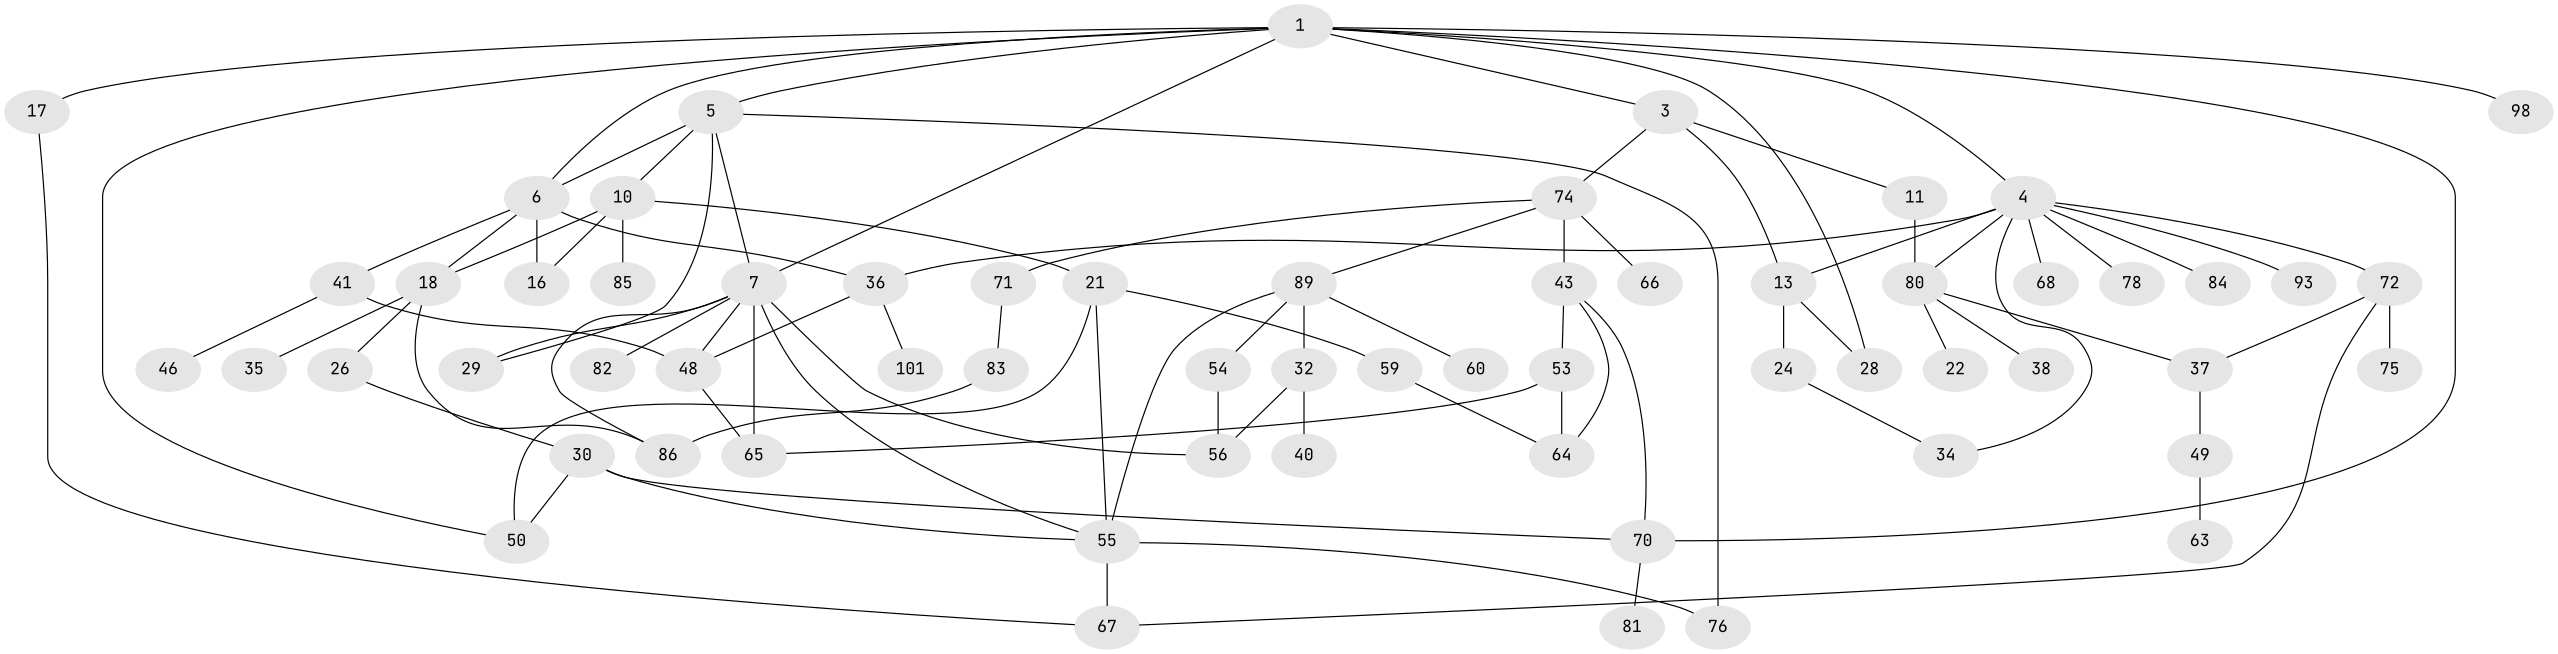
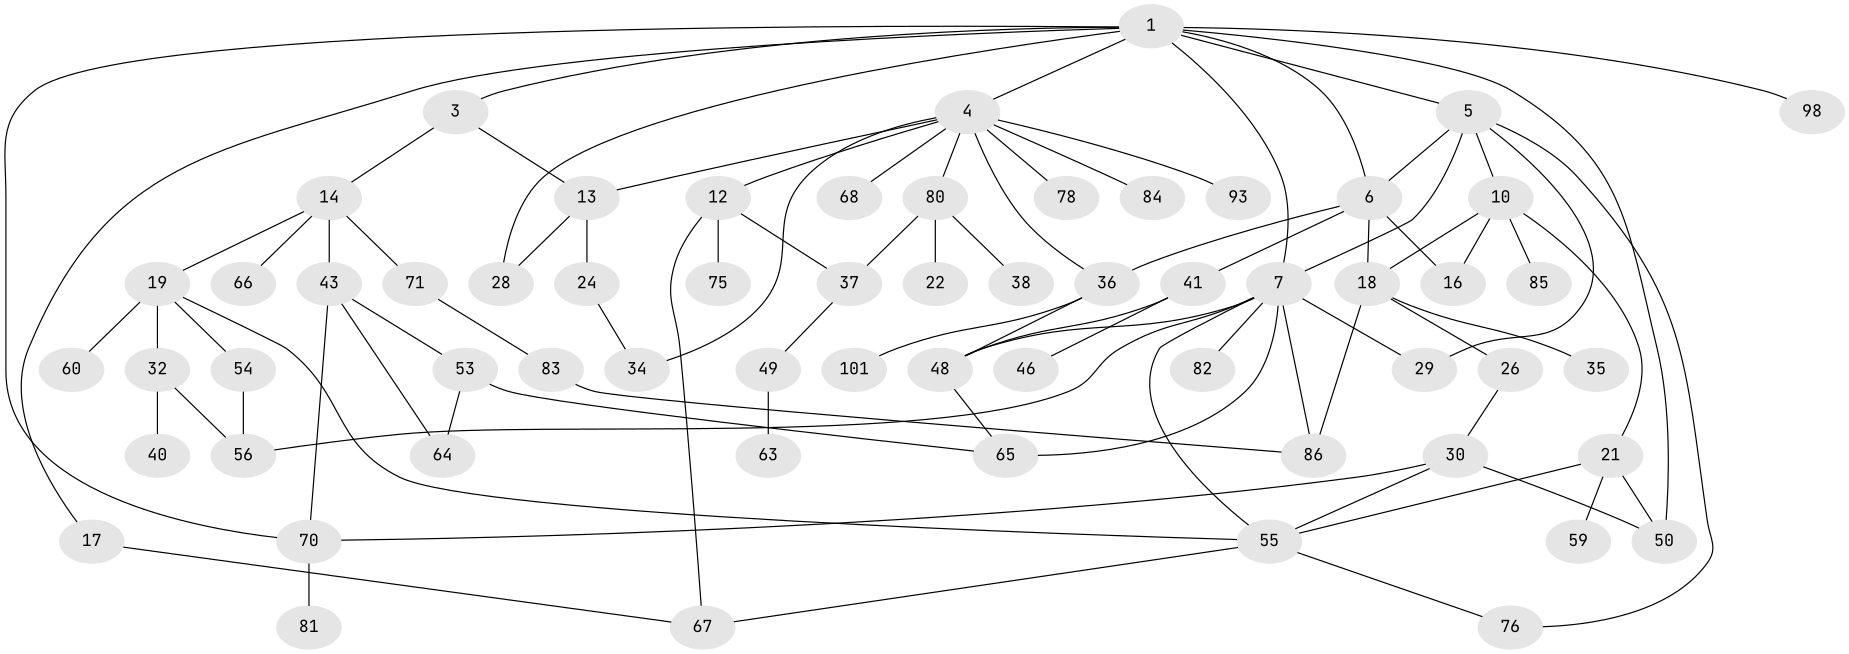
  graph {
    fontname="JetBrains Mono"
    node [color=gray90 fontname="JetBrains Mono" style=filled]
    edge [fontname="JetBrains Mono"]
    1 [super="+2"]
    3 [super="+8"]
    4 [super="+9"]
    5 [super="+15"]
    6 [super="+73"]
    7 [super="+44+72+99"]
    n7 [label=17]
    28 [super="+31"]
    50
    70 [super="+100"]
    98 [super="+102"]
-   11 [super="+69"]
    13
-   14 [label=74]
-   12 [label=72]
+   14
+   12
    n16 [label=80 super="+33"]
    34
    36 [super="+61+62"]
    68
    78 [super="+104"]
    84
    93
    10 [super="+51+17"]
    29
    76
    16
    18 [super="+23"]
    41
    48 [super="+80+94"]
    55 [super="+87+58"]
    56
    65 [super="+92"]
    82
    86 [super="+97"]
    67
    81
    24
-   19 [super="+25" label=89]
+   19 [super="+25"]
    43 [super="+57"]
    66
    71
    37
    75
    22
    38
    101
    21 [super="+39+47"]
    85
    26
    35
    46
    59
    49 [super="+79"]
    32
    54 [super="+90"]
    60
    53
    n58 [label=64]
    83
    30 [super="+45+89"]
    40 [super="+95"]
    63
    1 -- 3
    1 -- 4
    1 -- 5
    1 -- 6
    1 -- 7
    1 -- n7
    1 -- 28
    1 -- 50
    1 -- 70
    1 -- 98
-   3 -- 11
    3 -- 13
    3 -- 14
    4 -- 13
    4 -- 12
    4 -- n16
    4 -- 34
    4 -- 36
    4 -- 68
    4 -- 78
    4 -- 84
    4 -- 93
    5 -- 6
    5 -- 7
    5 -- 10
    5 -- 29
    5 -- 76
    6 -- 36
    6 -- 16
    6 -- 18
    6 -- 41
    7 -- 29
    7 -- 48
    7 -- 55
    7 -- 56
    7 -- 65 [weight=2]
    7 -- 82
    7 -- 86
    n7 -- 67
    70 -- 81
-   11 -- n16
    13 -- 28
    13 -- 24
    14 -- 19
    14 -- 43
    14 -- 66
    14 -- 71
    12 -- 67
    12 -- 37
    12 -- 75
    n16 -- 37
    n16 -- 22
    n16 -- 38
    36 -- 48
    36 -- 101
    10 -- 16
    10 -- 18
    10 -- 21
    10 -- 85
    18 -- 86
    18 -- 26
    18 -- 35
    41 -- 48
    41 -- 46
    48 -- 65
    55 -- 76
    55 -- 67
    24 -- 34
    19 -- 55
    19 -- 32
    19 -- 54
    19 -- 60
    43 -- 70
    43 -- 53
    43 -- n58
    71 -- 83
    37 -- 49
    21 -- 50
    21 -- 55
    21 -- 59
    26 -- 30
-   59 -- n58
    49 -- 63
    32 -- 56
    32 -- 40
    54 -- 56
    53 -- 65
    53 -- n58
    83 -- 86
    30 -- 50
    30 -- 70
    30 -- 55
  }
